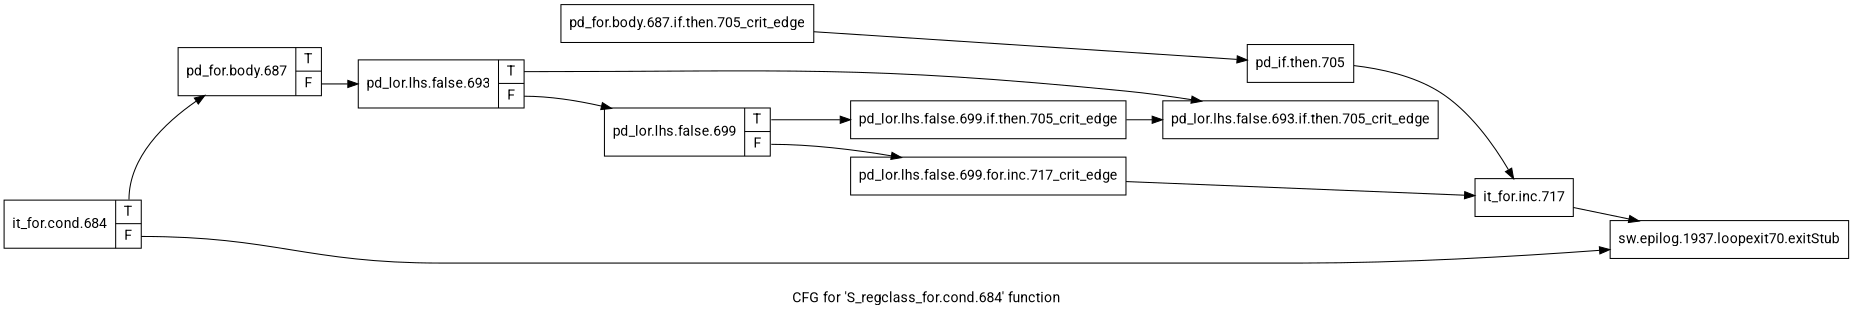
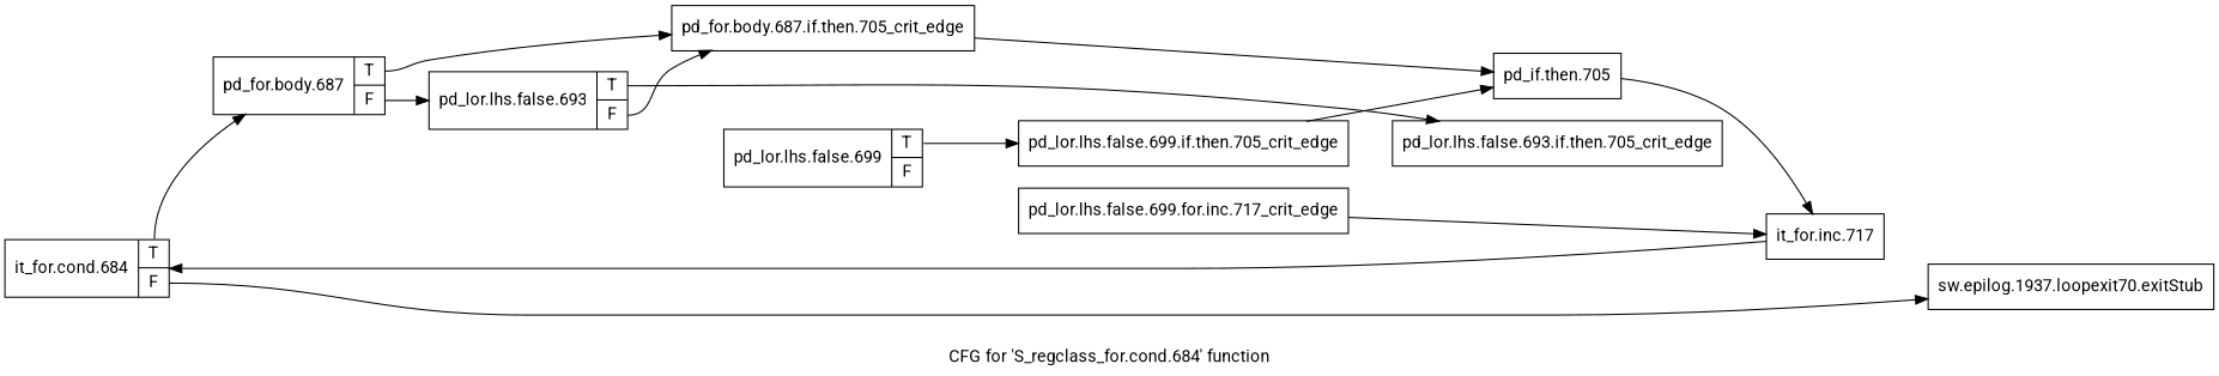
  digraph {
    fontname=Roboto
    label="CFG for 'S_regclass_for.cond.684' function"
    rankdir=LR
    node [fontname=Roboto shape=record]
    edge [fontname=Roboto]
    n1 [label="{it_for.cond.684|{<s0>T|<s1>F}}"]
    n2 [label="{sw.epilog.1937.loopexit70.exitStub}"]
    n3 [label="{pd_for.body.687|{<s0>T|<s1>F}}"]
    n4 [label="{pd_for.body.687.if.then.705_crit_edge}"]
    n5 [label="{pd_lor.lhs.false.693|{<s0>T|<s1>F}}"]
    n6 [label="{pd_if.then.705}"]
    n7 [label="{pd_lor.lhs.false.693.if.then.705_crit_edge}"]
    n8 [label="{pd_lor.lhs.false.699|{<s0>T|<s1>F}}"]
    n9 [label="{it_for.inc.717}"]
    n10 [label="{pd_lor.lhs.false.699.if.then.705_crit_edge}"]
    n11 [label="{pd_lor.lhs.false.699.for.inc.717_crit_edge}"]
    n1 -> n2 [tailport=s1]
    n1 -> n3 [tailport=s0]
+   n3 -> n4 [tailport=s0]
    n3 -> n5 [tailport=s1]
    n4 -> n6
    n5 -> n7 [tailport=s0]
-   n5 -> n8 [tailport=s1]
+   n5 -> n4 [tailport=s1]
    n6 -> n9
    n8 -> n10 [tailport=s0]
-   n8 -> n11 [tailport=s1]
-   n9 -> n2
-   n10 -> n7
+   n9 -> n1
+   n10 -> n6
    n11 -> n9
  }
